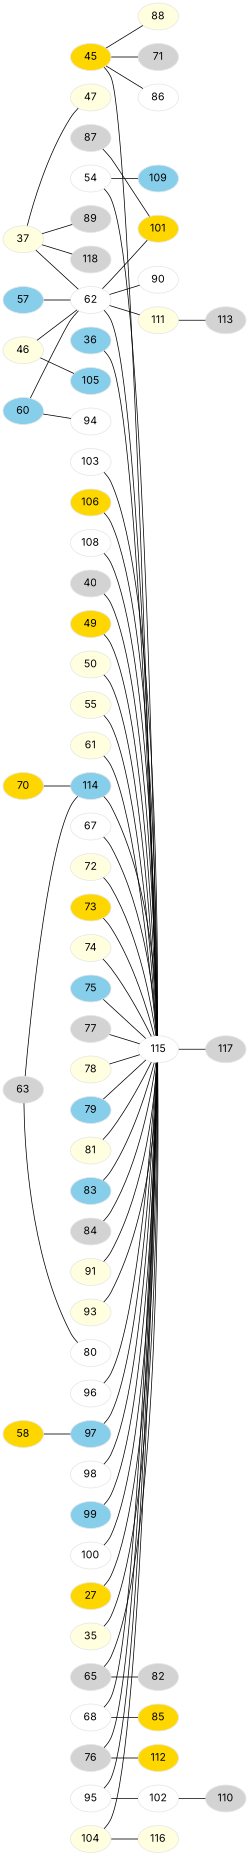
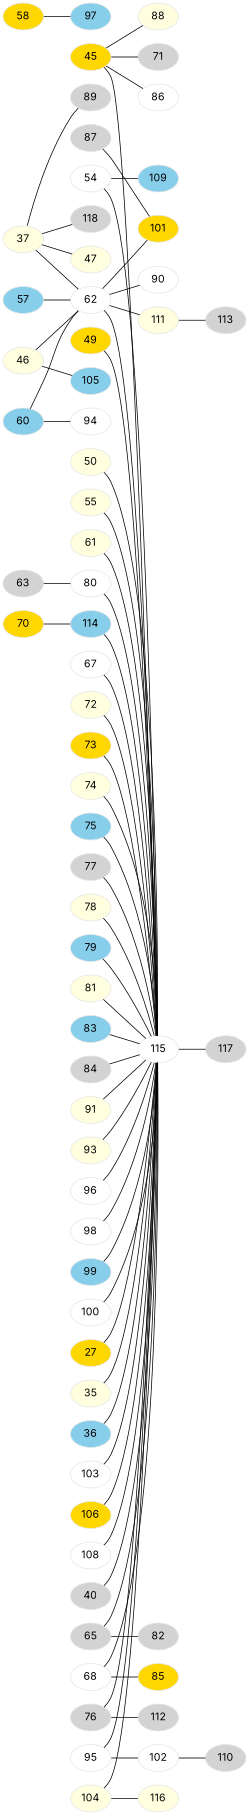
  graph {
    fontname=Inter
    rankdir=LR
    node [color=gray90 fillcolor=lightyellow fontname=Inter style=filled]
    edge [fontname=Inter]
    115 [fillcolor=white super="+9+14+66+42+53+107+18+20+24+28+64+33+25"]
    117 [fillcolor=lightgrey]
    27 [fillcolor=gold]
    35
    36 [fillcolor=skyblue]
    37
    47
    62 [fillcolor=white super="+52+29"]
    89 [fillcolor=lightgrey]
    118 [fillcolor=lightgrey]
    90 [fillcolor=white]
    101 [fillcolor=gold super="+48"]
    111
    40 [fillcolor=lightgrey]
    45 [fillcolor=gold]
    71 [fillcolor=lightgrey]
    86 [fillcolor=white]
    88
    46
    105 [fillcolor=skyblue]
    49 [fillcolor=gold]
    50
    54 [fillcolor=white]
    109 [fillcolor=skyblue]
    55
    57 [fillcolor=skyblue]
    97 [fillcolor=skyblue super="+41"]
    58 [fillcolor=gold]
    60 [fillcolor=skyblue]
    94 [fillcolor=white]
    61
    113 [fillcolor=lightgrey]
    63 [fillcolor=lightgrey]
    80 [fillcolor=white]
    114 [fillcolor=skyblue super="+44"]
    65 [fillcolor=lightgrey]
    82 [fillcolor=lightgrey]
    67 [fillcolor=white]
    68 [fillcolor=white]
    85 [fillcolor=gold]
    70 [fillcolor=gold]
    72
    73 [fillcolor=gold]
    74
    75 [fillcolor=skyblue]
    76 [fillcolor=lightgrey]
-   112 [fillcolor=gold]
+   112 [fillcolor=lightgrey]
    77 [fillcolor=lightgrey]
    78
    79 [fillcolor=skyblue]
    81
    83 [fillcolor=skyblue]
    84 [fillcolor=lightgrey]
    87 [fillcolor=lightgrey]
    91
    93
    95 [fillcolor=white]
    102 [fillcolor=white]
    110 [fillcolor=lightgrey]
    96 [fillcolor=white]
    98 [fillcolor=white]
    99 [fillcolor=skyblue]
    100 [fillcolor=white]
    103 [fillcolor=white]
    104 [super="+32"]
    116
    106 [fillcolor=gold]
    108 [fillcolor=white]
    115 -- 117
    27 -- 115
    35 -- 115
    36 -- 115
    37 -- 47
    37 -- 62
    37 -- 89
    37 -- 118
    62 -- 115
    62 -- 90
    62 -- 101
    62 -- 111
    111 -- 113
    40 -- 115
    45 -- 115
    45 -- 71
    45 -- 86
    45 -- 88
    46 -- 62
    46 -- 105
    49 -- 115
    50 -- 115
    54 -- 115
    54 -- 109
    55 -- 115
    57 -- 62
-   97 -- 115
+   80 -- 115
    58 -- 97
    60 -- 62
    60 -- 94
    61 -- 115
    63 -- 80
-   63 -- 114
    114 -- 115
    65 -- 115
    65 -- 82
    67 -- 115
    68 -- 115
    68 -- 85
    70 -- 114
    72 -- 115
    73 -- 115
    74 -- 115
    75 -- 115
    76 -- 115
    76 -- 112
    77 -- 115
    78 -- 115
    79 -- 115
    81 -- 115
    83 -- 115
    84 -- 115
    87 -- 101
    91 -- 115
    93 -- 115
    95 -- 115
    95 -- 102
    102 -- 110
    96 -- 115
    98 -- 115
    99 -- 115
    100 -- 115
    103 -- 115
    104 -- 115
    104 -- 116
    106 -- 115
    108 -- 115
  }
